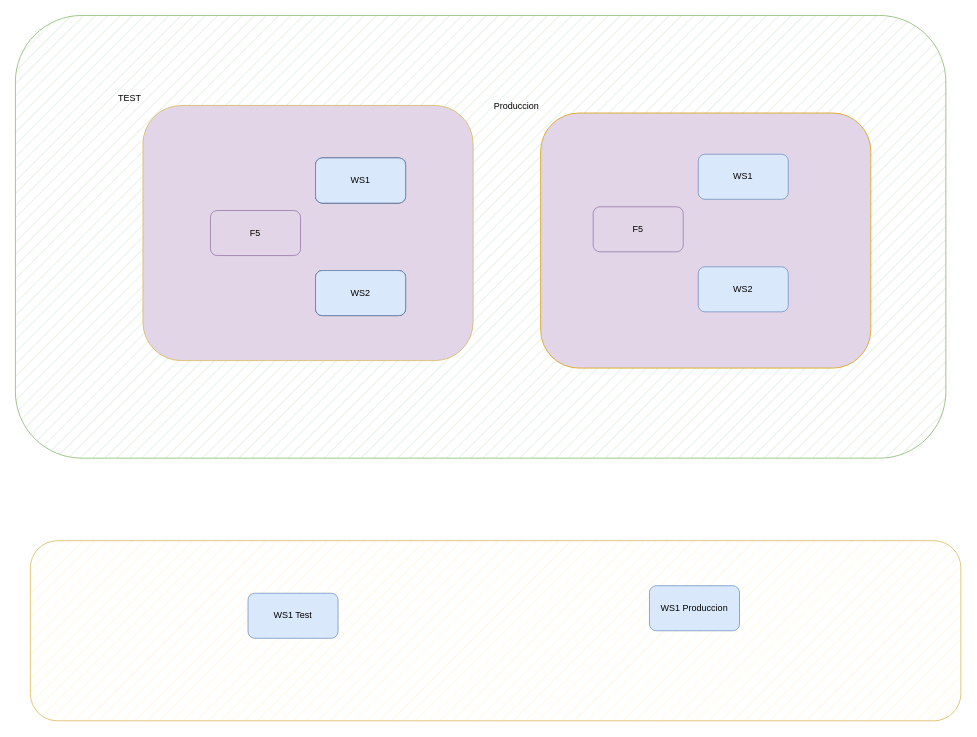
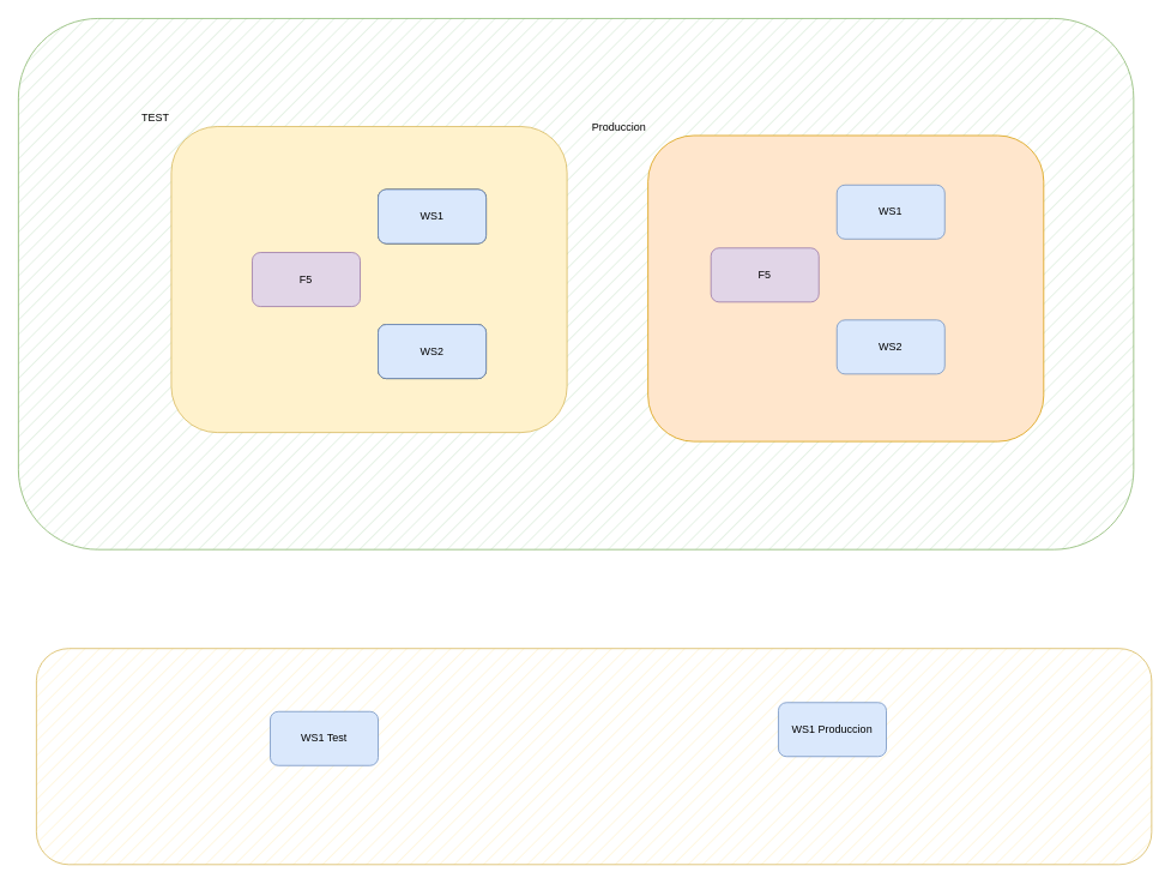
  <mxCell id="0" />
  <mxCell id="1" parent="0" />
  <mxCell id="2" value="" style="rounded=1;whiteSpace=wrap;html=1;fillColor=#fff2cc;strokeColor=#d6b656;fillStyle=hatch;" vertex="1" parent="1"><mxGeometry x="40" y="720" width="1240" height="240" as="geometry" /></mxCell>
  <mxCell id="3" value="" style="rounded=1;whiteSpace=wrap;html=1;fillColor=#d5e8d4;strokeColor=#82b366;fillStyle=hatch;" vertex="1" parent="1"><mxGeometry x="20" y="20" width="1240" height="590" as="geometry" /></mxCell>
- <mxCell id="4" value="Produccion" style="rounded=1;whiteSpace=wrap;html=1;labelPosition=left;verticalLabelPosition=top;align=right;verticalAlign=bottom;fillColor=#e1d5e7;strokeColor=#d79b00;" vertex="1" parent="1"><mxGeometry x="720" y="150" width="440" height="340" as="geometry" /></mxCell>
- <mxCell id="5" value="TEST" style="rounded=1;whiteSpace=wrap;html=1;labelPosition=left;verticalLabelPosition=top;align=right;verticalAlign=bottom;fillColor=#e1d5e7;strokeColor=#d6b656;" vertex="1" parent="1"><mxGeometry x="190" y="140" width="440" height="340" as="geometry" /></mxCell>
+ <mxCell id="4" value="Produccion" style="rounded=1;whiteSpace=wrap;html=1;labelPosition=left;verticalLabelPosition=top;align=right;verticalAlign=bottom;fillColor=#ffe6cc;strokeColor=#d79b00;" vertex="1" parent="1"><mxGeometry x="720" y="150" width="440" height="340" as="geometry" /></mxCell>
+ <mxCell id="5" value="TEST" style="rounded=1;whiteSpace=wrap;html=1;labelPosition=left;verticalLabelPosition=top;align=right;verticalAlign=bottom;fillColor=#fff2cc;strokeColor=#d6b656;" vertex="1" parent="1"><mxGeometry x="190" y="140" width="440" height="340" as="geometry" /></mxCell>
  <mxCell id="6" value="F5" style="rounded=1;whiteSpace=wrap;html=1;fillColor=#e1d5e7;strokeColor=#9673a6;" parent="1" vertex="1"><mxGeometry x="280" y="280" width="120" height="60" as="geometry" /></mxCell>
  <mxCell id="7" value="WS1" style="rounded=1;whiteSpace=wrap;html=1;" parent="1" vertex="1"><mxGeometry x="420" y="210" width="120" height="60" as="geometry" /></mxCell>
  <mxCell id="8" value="WS2" style="rounded=1;whiteSpace=wrap;html=1;" parent="1" vertex="1"><mxGeometry x="420" y="360" width="120" height="60" as="geometry" /></mxCell>
  <mxCell id="9" value="F5" style="rounded=1;whiteSpace=wrap;html=1;fillColor=#e1d5e7;strokeColor=#9673a6;" vertex="1" parent="1"><mxGeometry x="790" y="275" width="120" height="60" as="geometry" /></mxCell>
  <mxCell id="10" value="WS1" style="rounded=1;whiteSpace=wrap;html=1;fillColor=#dae8fc;strokeColor=#6c8ebf;" vertex="1" parent="1"><mxGeometry x="930" y="205" width="120" height="60" as="geometry" /></mxCell>
  <mxCell id="11" value="WS2" style="rounded=1;whiteSpace=wrap;html=1;fillColor=#dae8fc;strokeColor=#6c8ebf;" vertex="1" parent="1"><mxGeometry x="930" y="355" width="120" height="60" as="geometry" /></mxCell>
  <mxCell id="12" value="WS1" style="rounded=1;whiteSpace=wrap;html=1;fillColor=#dae8fc;strokeColor=#6c8ebf;" vertex="1" parent="1"><mxGeometry x="420" y="210" width="120" height="60" as="geometry" /></mxCell>
  <mxCell id="13" value="WS2" style="rounded=1;whiteSpace=wrap;html=1;fillColor=#dae8fc;strokeColor=#6c8ebf;" vertex="1" parent="1"><mxGeometry x="420" y="360" width="120" height="60" as="geometry" /></mxCell>
- <mxCell id="14" value="WS1 Test" style="rounded=1;whiteSpace=wrap;html=1;fillColor=#dae8fc;strokeColor=#6c8ebf;" vertex="1" parent="1"><mxGeometry x="330" y="790" width="120" height="60" as="geometry" /></mxCell>
+ <mxCell id="14" value="WS1 Test" style="rounded=1;whiteSpace=wrap;html=1;fillColor=#dae8fc;strokeColor=#6c8ebf;" vertex="1" parent="1"><mxGeometry x="300" y="790" width="120" height="60" as="geometry" /></mxCell>
  <mxCell id="15" value="WS1 Produccion" style="rounded=1;whiteSpace=wrap;html=1;fillColor=#dae8fc;strokeColor=#6c8ebf;" vertex="1" parent="1"><mxGeometry x="865" y="780" width="120" height="60" as="geometry" /></mxCell>
